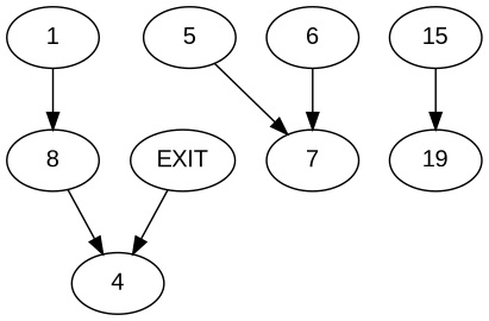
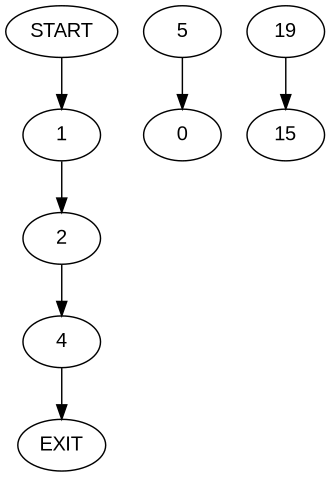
  digraph {
    fontname="Liberation Sans"
    node [fontname="Liberation Sans"]
    edge [fontname="Liberation Sans"]
+   n1 [label=START]
    1
-   2 [label=8]
+   2
    n4 [label=EXIT]
    4
    5
-   7
-   6
+   7 [label=0]
    n9 [label=19]
    n10 [label=15]
+   n1 -> 1
    1 -> 2
    2 -> 4
-   n4 -> 4
+   4 -> n4
    5 -> 7
-   6 -> 7
-   n10 -> n9
+   n9 -> n10
  }
